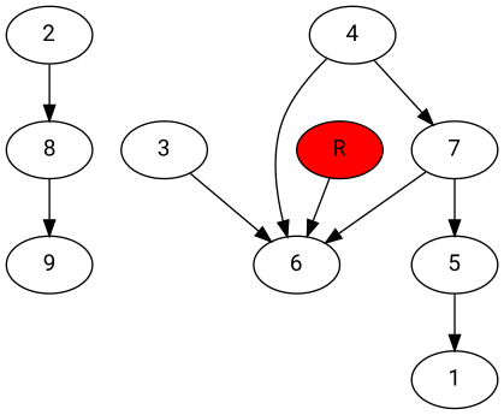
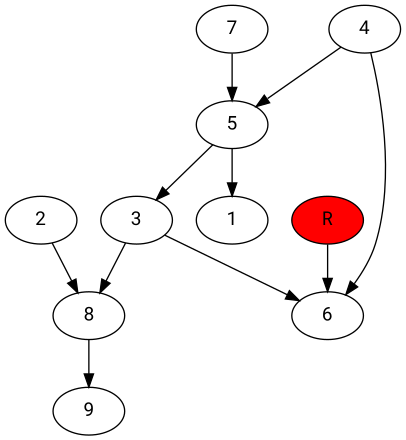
  digraph {
    fontname="Roboto Mono"
    node [fontname="Roboto Mono"]
    edge [fontname="Roboto Mono"]
    2
    8
    9
    3
    6
    4
    5
    1
    7
    R [fillcolor="#ff0000" style=filled]
    2 -> 8
    8 -> 9
+   3 -> 8
    3 -> 6
    4 -> 6
-   4 -> 7
+   4 -> 5
+   5 -> 3
    5 -> 1
-   7 -> 6
    7 -> 5
    R -> 6
  }
